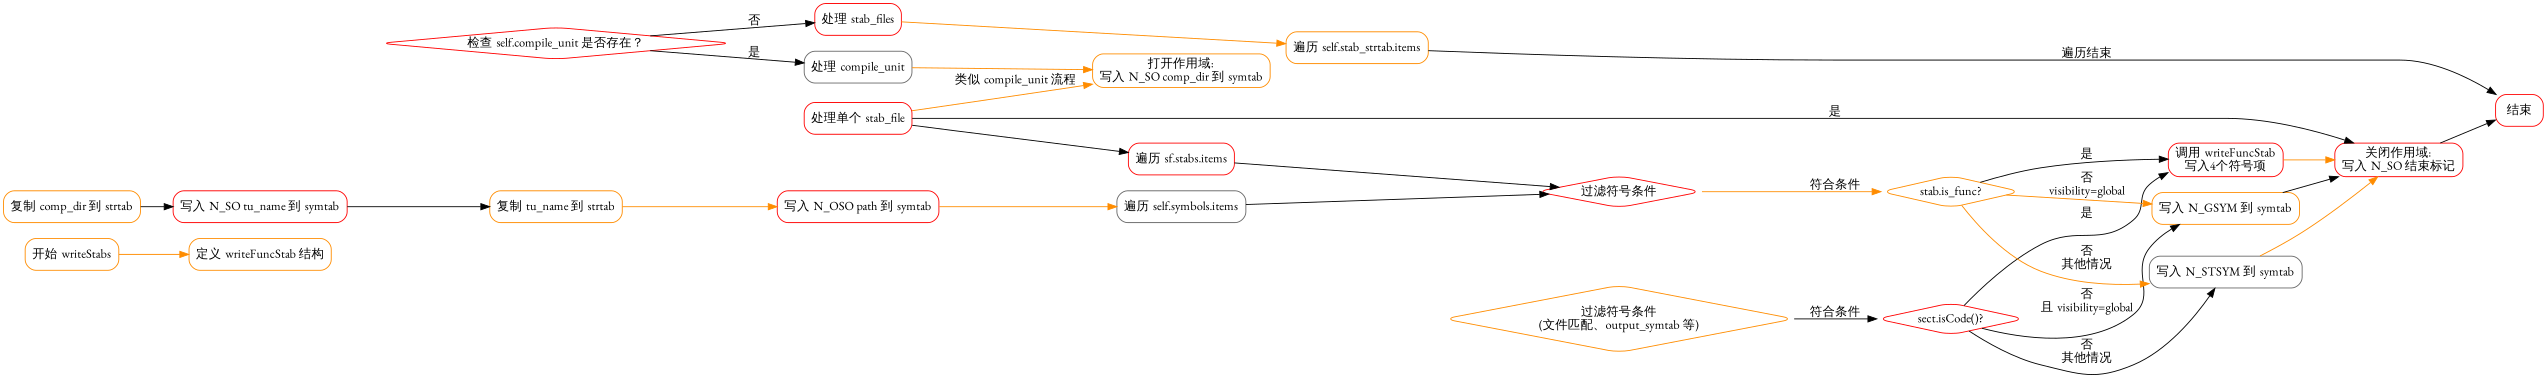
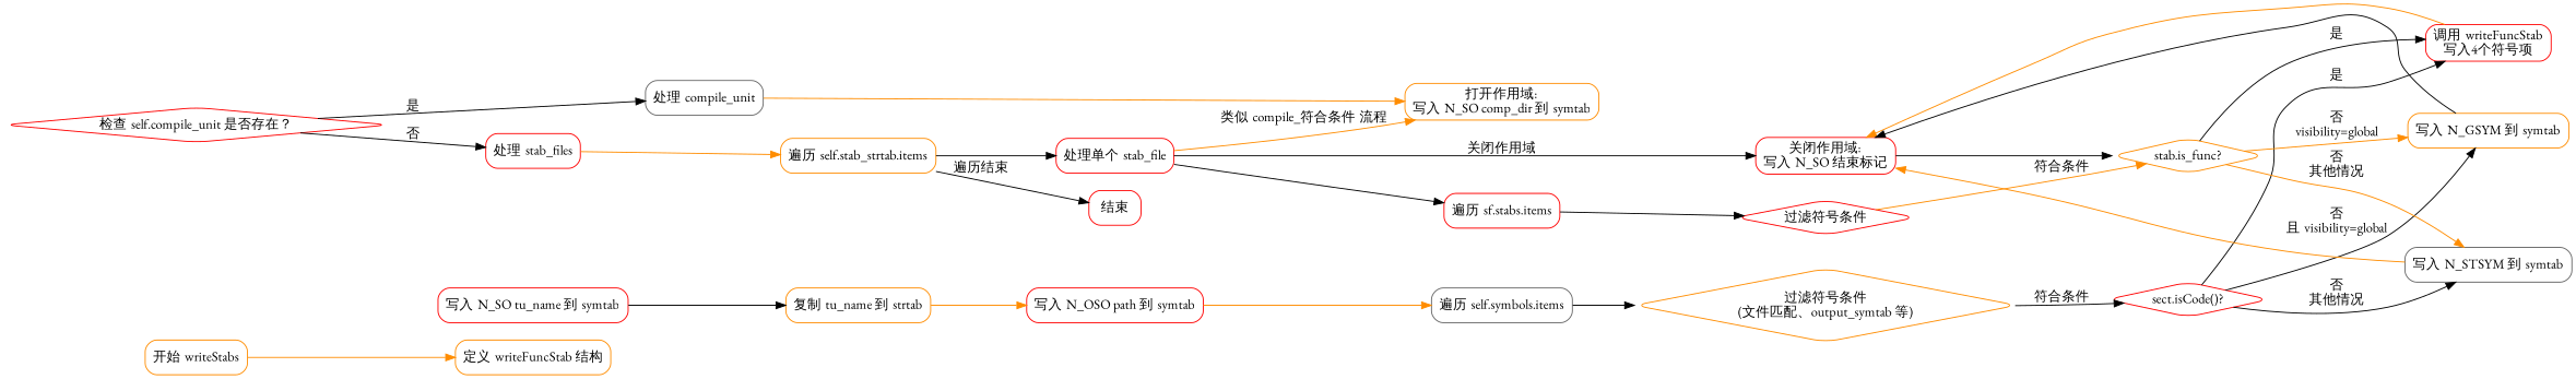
  digraph {
    fontname="EB Garamond"
    rankdir=LR
    node [color=red fontname="EB Garamond" shape=rectangle style=rounded]
    edge [color=black fontname="EB Garamond"]
    n1 [color=darkorange label="开始 writeStabs"]
    n2 [color=darkorange label="定义 writeFuncStab 结构"]
    n3 [label="检查 self.compile_unit 是否存在？" shape=diamond]
    n4 [color=gray40 label="处理 compile_unit"]
    n5 [label="处理 stab_files"]
    n6 [color=darkorange label="打开作用域:\n写入 N_SO comp_dir 到 symtab"]
    n7 [color=darkorange label="遍历 self.stab_strtab.items"]
    n8 [label="结束"]
    n9 [label="处理单个 stab_file"]
-   n10 [color=darkorange label="复制 comp_dir 到 strtab"]
    n11 [label="写入 N_SO tu_name 到 symtab"]
    n12 [color=darkorange label="复制 tu_name 到 strtab"]
    n13 [label="写入 N_OSO path 到 symtab"]
    n14 [color=gray40 label="遍历 self.symbols.items"]
    n15 [color=darkorange label="过滤符号条件\n(文件匹配、output_symtab 等)" shape=diamond]
    n16 [label="sect.isCode()?" shape=diamond]
    n17 [label="调用 writeFuncStab\n写入4个符号项"]
    n18 [color=darkorange label="写入 N_GSYM 到 symtab"]
    n19 [color=gray40 label="写入 N_STSYM 到 symtab"]
    n20 [label="关闭作用域:\n写入 N_SO 结束标记"]
    n21 [label="遍历 sf.stabs.items"]
    n22 [label="过滤符号条件" shape=diamond]
    n23 [color=darkorange label="stab.is_func?" shape=diamond]
    n1 -> n2 [color=darkorange]
    n3 -> n4 [label="是"]
    n3 -> n5 [label="否"]
    n4 -> n6 [color=darkorange]
    n5 -> n7 [color=darkorange]
    n7 -> n8 [label="遍历结束"]
-   n9 -> n6 [color=darkorange label="类似 compile_unit 流程"]
-   n9 -> n20 [label="是"]
+   n7 -> n9
+   n9 -> n6 [color=darkorange label="类似 compile_符合条件 流程"]
+   n9 -> n20 [label="关闭作用域"]
    n9 -> n21
-   n10 -> n11
    n11 -> n12
    n12 -> n13 [color=darkorange]
    n13 -> n14 [color=darkorange]
-   n14 -> n22
+   n14 -> n15
    n15 -> n16 [label="符合条件"]
    n16 -> n17 [label="是"]
    n16 -> n18 [label="否\n且 visibility=global"]
    n16 -> n19 [label="否\n其他情况"]
    n17 -> n20 [color=darkorange]
    n18 -> n20
    n19 -> n20 [color=darkorange]
-   n20 -> n8
+   n20 -> n23
    n21 -> n22
    n22 -> n23 [color=darkorange label="符合条件"]
    n23 -> n17 [label="是"]
    n23 -> n18 [color=darkorange label="否\nvisibility=global"]
    n23 -> n19 [color=darkorange label="否\n其他情况"]
  }
